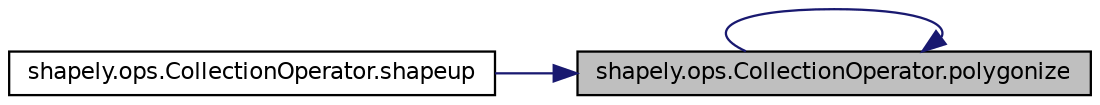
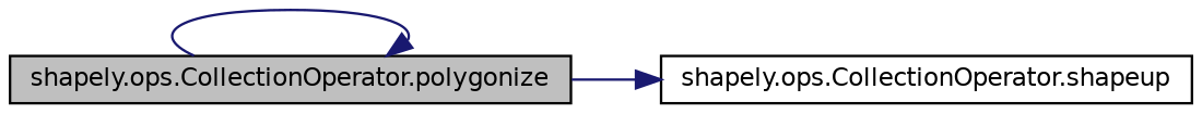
  digraph {
    rankdir=LR
    node [color=black fontname=Helvetica fontsize=10 shape=record style=filled]
    edge [color=midnightblue fontname=Helvetica fontsize=10 labelfontname=Helvetica labelfontsize=10 style=solid]
    n1 [fillcolor=grey75 fontcolor=black height=0.2 label="shapely.ops.CollectionOperator.polygonize" width=0.4]
    n2 [fillcolor=white height=0.2 label="shapely.ops.CollectionOperator.shapeup" width=0.4]
    n1 -> n1
-   n2 -> n1
+   n1 -> n2
  }
